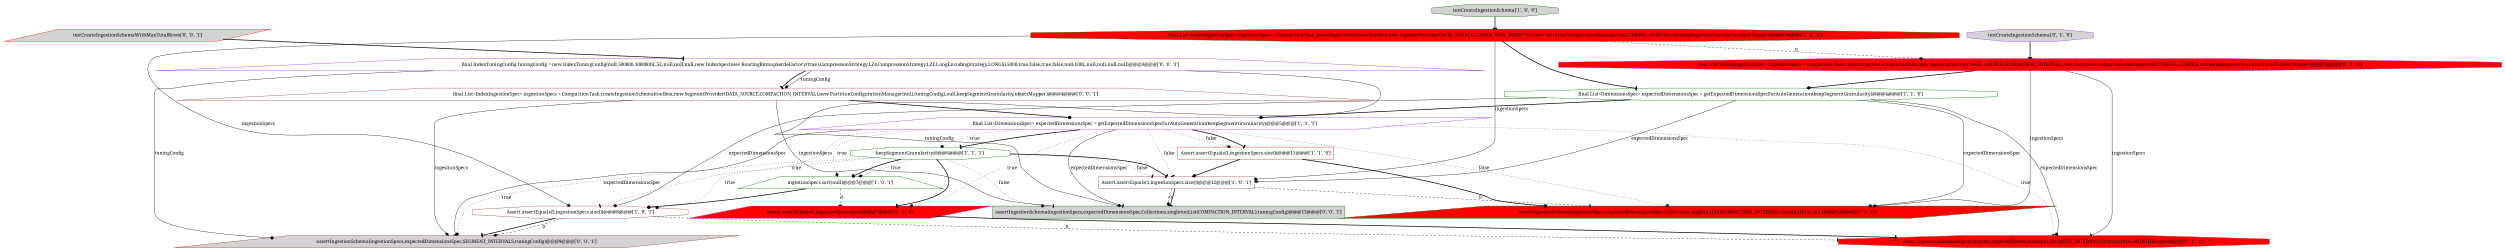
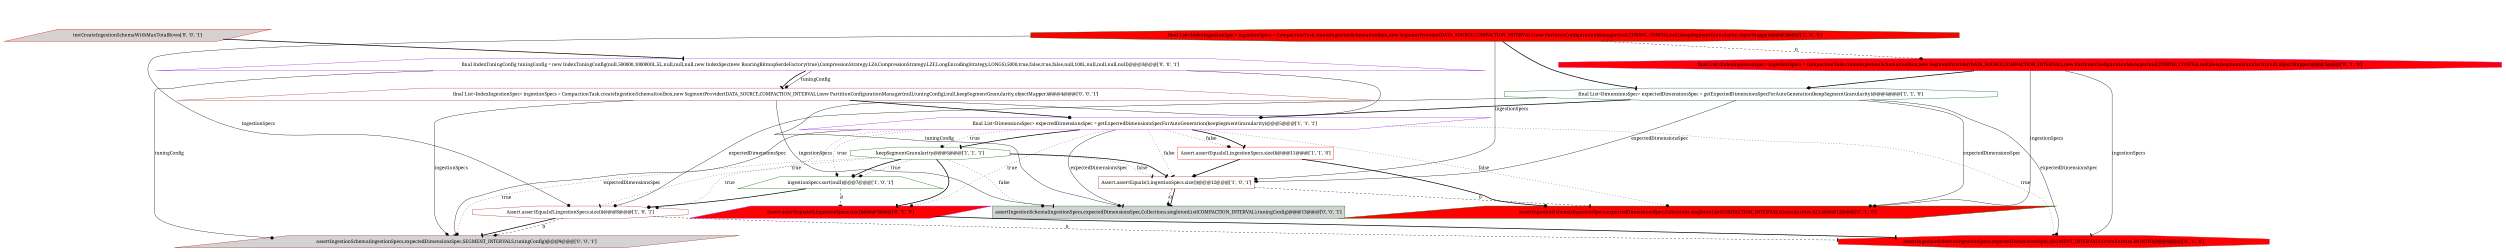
  digraph {
    fontname="Noto Serif"
    node [color=darkgreen fillcolor=white fontname="Noto Serif" shape=octagon style=filled]
    edge [arrowhead=tee fontname="Noto Serif" style=bold]
-   n1 [fillcolor=lightgray label="testCreateIngestionSchema['1', '0', '0']"]
    n2 [fillcolor=red label="final List<IndexIngestionSpec> ingestionSpecs = CompactionTask.createIngestionSchema(toolbox,new SegmentProvider(DATA_SOURCE,COMPACTION_INTERVAL),new PartitionConfigurationManager(null,TUNING_CONFIG),null,keepSegmentGranularity,objectMapper)@@@3@@@['1', '0', '0']"]
    n3 [color=brown label="Assert.assertEquals(5,ingestionSpecs.size())@@@8@@@['1', '0', '1']"]
    n4 [color=purple fillcolor=red label="final List<IndexIngestionSpec> ingestionSpecs = CompactionTask.createIngestionSchema(toolbox,new SegmentProvider(DATA_SOURCE,COMPACTION_INTERVAL),new PartitionConfigurationManager(null,TUNING_CONFIG),null,keepSegmentGranularity,null,objectMapper)@@@3@@@['0', '1', '0']"]
    n5 [color=brown label="Assert.assertEquals(1,ingestionSpecs.size())@@@12@@@['1', '0', '1']" shape=box]
    n6 [label="final List<DimensionsSpec> expectedDimensionsSpec = getExpectedDimensionsSpecForAutoGeneration(keepSegmentGranularity)@@@4@@@['1', '1', '0']"]
    n7 [color=brown fillcolor=red label="assertIngestionSchema(ingestionSpecs,expectedDimensionsSpec,SEGMENT_INTERVALS,Granularities.MONTH)@@@8@@@['0', '1', '0']"]
    n8 [color=brown fillcolor=lightgray label="assertIngestionSchema(ingestionSpecs,expectedDimensionsSpec,SEGMENT_INTERVALS,tuningConfig)@@@9@@@['0', '0', '1']" shape=parallelogram]
    n9 [fillcolor=red label="assertIngestionSchema(ingestionSpecs,expectedDimensionsSpec,Collections.singletonList(COMPACTION_INTERVAL),Granularities.ALL)@@@12@@@['0', '1', '0']" shape=parallelogram]
    n10 [fillcolor=lightgray label="assertIngestionSchema(ingestionSpecs,expectedDimensionsSpec,Collections.singletonList(COMPACTION_INTERVAL),tuningConfig)@@@13@@@['0', '0', '1']" shape=box]
    n11 [color=purple label="final List<DimensionsSpec> expectedDimensionsSpec = getExpectedDimensionsSpecForAutoGeneration(keepSegmentGranularity)@@@5@@@['1', '1', '1']" shape=parallelogram]
    n12 [color=red fillcolor=lightgray label="testCreateIngestionSchemaWithMaxTotalRows['0', '0', '1']" shape=parallelogram]
    n13 [color=purple label="final IndexTuningConfig tuningConfig = new IndexTuningConfig(null,500000,1000000L,5L,null,null,null,new IndexSpec(new RoaringBitmapSerdeFactory(true),CompressionStrategy.LZ4,CompressionStrategy.LZF,LongEncodingStrategy.LONGS),5000,true,false,true,false,null,100L,null,null,null,null)@@@3@@@['0', '0', '1']" shape=trapezium]
    n14 [color=brown label="final List<IndexIngestionSpec> ingestionSpecs = CompactionTask.createIngestionSchema(toolbox,new SegmentProvider(DATA_SOURCE,COMPACTION_INTERVAL),new PartitionConfigurationManager(null,tuningConfig),null,keepSegmentGranularity,objectMapper)@@@4@@@['0', '0', '1']" shape=trapezium]
-   n15 [color=purple fillcolor=lightgray label="testCreateIngestionSchema['0', '1', '0']"]
    n16 [label="keepSegmentGranularity@@@6@@@['1', '1', '1']"]
    n17 [color=purple fillcolor=red label="Assert.assertEquals(6,ingestionSpecs.size())@@@7@@@['0', '1', '0']" shape=parallelogram]
    n18 [label="ingestionSpecs.sort(null)@@@7@@@['1', '0', '1']" shape=trapezium]
    n19 [color=red label="Assert.assertEquals(1,ingestionSpecs.size())@@@11@@@['1', '1', '0']" shape=box]
-   n1 -> n2
    n2 -> n3 [arrowhead=dot label=ingestionSpecs style=solid]
    n2 -> n4 [arrowhead=diamond label=0 style=dashed]
    n2 -> n5 [arrowhead=dot label=ingestionSpecs style=solid]
    n2 -> n6
    n3 -> n7 [label=0 style=dashed]
    n3 -> n8
    n3 -> n8 [arrowhead=diamond label=0 style=dashed]
    n4 -> n6 [arrowhead=diamond]
    n4 -> n7 [label=ingestionSpecs style=solid]
    n4 -> n9 [arrowhead=dot label=ingestionSpecs style=solid]
    n5 -> n9 [label=0 style=dashed]
    n5 -> n10
    n5 -> n10 [arrowhead=diamond label=0 style=dashed]
    n6 -> n3 [arrowhead=dot label=expectedDimensionsSpec style=solid]
    n6 -> n5 [arrowhead=diamond label=expectedDimensionsSpec style=solid]
    n6 -> n7 [arrowhead=dot label=expectedDimensionsSpec style=solid]
    n6 -> n9 [arrowhead=dot label=expectedDimensionsSpec style=solid]
    n6 -> n11 [arrowhead=diamond]
    n11 -> n3 [label=true style=dotted]
    n11 -> n5 [label=false style=dotted]
    n11 -> n7 [label=true style=dotted]
    n11 -> n8 [label=expectedDimensionsSpec style=solid]
    n11 -> n9 [arrowhead=dot label=false style=dotted]
    n11 -> n10 [label=expectedDimensionsSpec style=solid]
    n11 -> n16 [arrowhead=dot label=true style=dotted]
    n11 -> n16
    n11 -> n17 [arrowhead=dot label=true style=dotted]
    n11 -> n18 [arrowhead=diamond label=true style=dotted]
    n11 -> n19
    n11 -> n19 [arrowhead=diamond label=false style=dotted]
    n12 -> n13
    n13 -> n8 [arrowhead=dot label=tuningConfig style=solid]
    n13 -> n10 [arrowhead=diamond label=tuningConfig style=solid]
    n13 -> n14 [arrowhead=diamond label=tuningConfig style=solid]
    n13 -> n14
    n14 -> n8 [arrowhead=diamond label=ingestionSpecs style=solid]
    n14 -> n10 [label=ingestionSpecs style=solid]
    n14 -> n11 [arrowhead=dot]
-   n15 -> n4
    n16 -> n3 [arrowhead=dot label=true style=dotted]
    n16 -> n5 [label=false style=dotted]
    n16 -> n5
    n16 -> n8 [arrowhead=dot label=true style=dotted]
    n16 -> n10 [arrowhead=dot label=false style=dotted]
    n16 -> n17
    n16 -> n18 [arrowhead=diamond label=true style=dotted]
    n16 -> n18 [arrowhead=dot]
    n17 -> n7
    n18 -> n3 [arrowhead=dot]
    n18 -> n17 [label=0 style=dashed]
    n19 -> n5 [arrowhead=diamond]
    n19 -> n9 [arrowhead=dot]
  }
